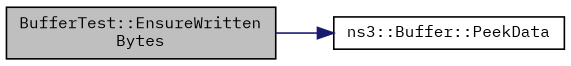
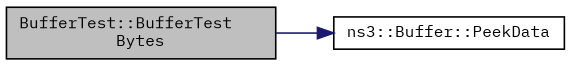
  digraph {
    rankdir=LR
    fontname="IBM Plex Mono"
    node [color=black fontname="IBM Plex Mono" fontsize=10 shape=record style=filled]
-   n1 [fillcolor=grey75 fontcolor=black height=0.2 label="BufferTest::EnsureWritten\lBytes" width=0.4]
+   n1 [fillcolor=grey75 fontcolor=black height=0.2 label="BufferTest::BufferTest\lBytes" width=0.4]
    n2 [fillcolor=white height=0.2 label="ns3::Buffer::PeekData" width=0.4]
    n1 -> n2 [color=midnightblue fontname="IBM Plex Mono" fontsize=10 labelfontname=Helvetica labelfontsize=10 style=solid]
  }
